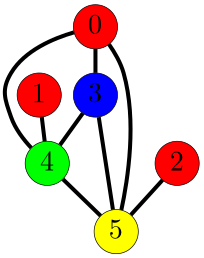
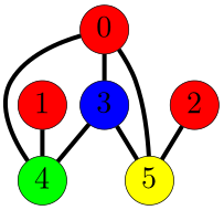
  graph {
    splines=true
    node [color=black fillcolor=red fixedsize=true fontname="Latin Modern Math" fontsize=42 penwidth=1 shape=circle style=filled]
    edge [color=black penwidth=6 style=bold]
    0 [height=0.91667 width=0.91667]
    3 [fillcolor=blue height=0.91667 width=0.91667]
    4 [fillcolor=green height=0.91667 width=0.91667]
    5 [fillcolor=yellow height=0.91667 width=0.91667]
    1 [height=0.91667 width=0.91667]
    2 [height=0.91667 width=0.91667]
    0 -- 3
    0 -- 4
    0 -- 5
    3 -- 4
    3 -- 5
-   4 -- 5
    1 -- 4
    2 -- 5
  }
